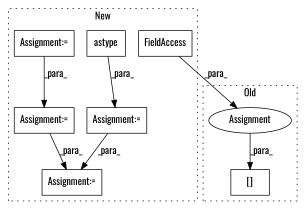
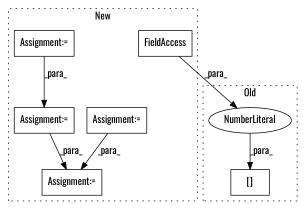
  digraph {
    fontname=Oswald
    node [a=7 fontname=Oswald l=1 shape=box]
    edge [fontname=Oswald]
    n1 [a=2 l="20,1" label="[]" s="714,735"]
-   n2 [a=34 label=Assignment s=734 shape=ellipse]
-   n3 [a=32 l="7,1" label=astype s="1287,1305"]
+   n2 [a=34 label=NumberLiteral s=734 shape=ellipse]
    n4 [label="Assignment:=" s=1242]
    n5 [a=22 l=5 label=FieldAccess s=1294]
    n6 [l=2 label="Assignment:=" s=1541]
    n7 [l=6 label="Assignment:=" s=954]
    n8 [label="Assignment:=" s=1073]
    subgraph cluster_1 {
      label=Old
      style=dotted
      n1
      n2
    }
    subgraph cluster_2 {
      label=New
      style=dotted
-     n3
      n4
      n5
      n6
      n7
      n8
    }
    n2 -> n1 [label=_para_]
-   n3 -> n4 [label=_para_]
    n4 -> n6 [label=_para_]
    n5 -> n2 [label=_para_]
    n7 -> n8 [label=_para_]
    n8 -> n6 [label=_para_]
  }
